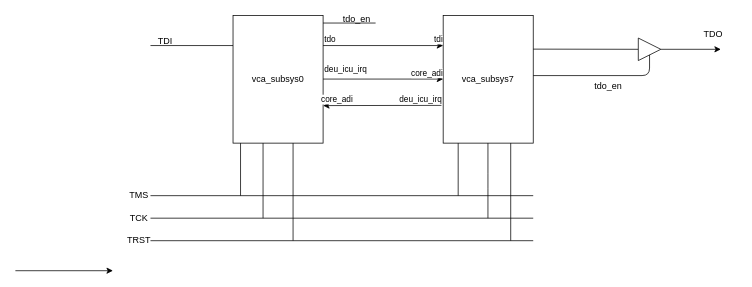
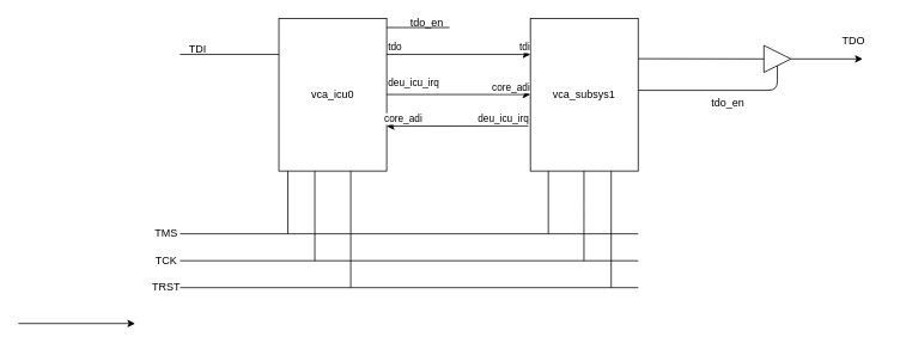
  <mxCell id="0" />
  <mxCell id="1" parent="0" />
- <mxCell id="2" value="vca_subsys0" style="rounded=0;whiteSpace=wrap;html=1;" parent="1" vertex="1"><mxGeometry x="310" y="20" width="120" height="170" as="geometry" /></mxCell>
- <mxCell id="3" value="vca_subsys7" style="rounded=0;whiteSpace=wrap;html=1;" vertex="1" parent="1"><mxGeometry x="590" y="20" width="120" height="170" as="geometry" /></mxCell>
+ <mxCell id="2" value="vca_icu0" style="rounded=0;whiteSpace=wrap;html=1;" parent="1" vertex="1"><mxGeometry x="310" y="20" width="120" height="170" as="geometry" /></mxCell>
+ <mxCell id="3" value="vca_subsys1" style="rounded=0;whiteSpace=wrap;html=1;" vertex="1" parent="1"><mxGeometry x="590" y="20" width="120" height="170" as="geometry" /></mxCell>
  <mxCell id="4" value="" style="endArrow=classic;html=1;" edge="1" parent="1"><mxGeometry width="50" height="50" relative="1" as="geometry"><mxPoint x="20" y="360" as="sourcePoint" /><mxPoint x="150" y="360" as="targetPoint" /></mxGeometry></mxCell>
  <mxCell id="5" value="" style="endArrow=classic;html=1;" edge="1" parent="1"><mxGeometry relative="1" as="geometry"><mxPoint x="430" y="60" as="sourcePoint" /><mxPoint x="590" y="60" as="targetPoint" /></mxGeometry></mxCell>
  <mxCell id="6" value="tdo" style="edgeLabel;resizable=0;html=1;align=left;verticalAlign=bottom;" connectable="0" vertex="1" parent="5"><mxGeometry x="-1" relative="1" as="geometry" /></mxCell>
  <mxCell id="7" value="tdi" style="edgeLabel;resizable=0;html=1;align=right;verticalAlign=bottom;" connectable="0" vertex="1" parent="5"><mxGeometry x="1" relative="1" as="geometry" /></mxCell>
  <mxCell id="8" value="" style="endArrow=classic;html=1;" edge="1" parent="1"><mxGeometry relative="1" as="geometry"><mxPoint x="430" y="104.66" as="sourcePoint" /><mxPoint x="590" y="104.66" as="targetPoint" /></mxGeometry></mxCell>
  <mxCell id="9" value="deu_icu_irq" style="edgeLabel;resizable=0;html=1;align=left;verticalAlign=bottom;" connectable="0" vertex="1" parent="8"><mxGeometry x="-1" relative="1" as="geometry"><mxPoint y="-5" as="offset" /></mxGeometry></mxCell>
  <mxCell id="10" value="core_adi" style="edgeLabel;resizable=0;html=1;align=right;verticalAlign=bottom;" connectable="0" vertex="1" parent="8"><mxGeometry x="1" relative="1" as="geometry" /></mxCell>
  <mxCell id="11" value="" style="endArrow=classic;html=1;exitX=-0.019;exitY=0.704;exitDx=0;exitDy=0;exitPerimeter=0;" edge="1" parent="1" source="3"><mxGeometry relative="1" as="geometry"><mxPoint x="560" y="140" as="sourcePoint" /><mxPoint x="430" y="140" as="targetPoint" /></mxGeometry></mxCell>
  <mxCell id="12" value="deu_icu_irq" style="edgeLabel;resizable=0;html=1;align=left;verticalAlign=bottom;" connectable="0" vertex="1" parent="11"><mxGeometry x="-1" relative="1" as="geometry"><mxPoint x="-58" as="offset" /></mxGeometry></mxCell>
  <mxCell id="13" value="core_adi" style="edgeLabel;resizable=0;html=1;align=right;verticalAlign=bottom;" connectable="0" vertex="1" parent="11"><mxGeometry x="1" relative="1" as="geometry"><mxPoint x="40" as="offset" /></mxGeometry></mxCell>
  <mxCell id="14" value="" style="endArrow=none;html=1;" edge="1" parent="1"><mxGeometry width="50" height="50" relative="1" as="geometry"><mxPoint x="200" y="260" as="sourcePoint" /><mxPoint x="710" y="260" as="targetPoint" /></mxGeometry></mxCell>
  <mxCell id="15" value="" style="endArrow=none;html=1;" edge="1" parent="1"><mxGeometry width="50" height="50" relative="1" as="geometry"><mxPoint x="320" y="260" as="sourcePoint" /><mxPoint x="320" y="190" as="targetPoint" /></mxGeometry></mxCell>
  <mxCell id="16" value="" style="endArrow=none;html=1;" edge="1" parent="1"><mxGeometry width="50" height="50" relative="1" as="geometry"><mxPoint x="610" y="260" as="sourcePoint" /><mxPoint x="610" y="190" as="targetPoint" /></mxGeometry></mxCell>
  <mxCell id="17" value="" style="endArrow=none;html=1;" edge="1" parent="1"><mxGeometry width="50" height="50" relative="1" as="geometry"><mxPoint x="390" y="320" as="sourcePoint" /><mxPoint x="390" y="190" as="targetPoint" /></mxGeometry></mxCell>
  <mxCell id="18" value="TMS" style="text;html=1;strokeColor=none;fillColor=none;align=center;verticalAlign=middle;whiteSpace=wrap;rounded=0;" vertex="1" parent="1"><mxGeometry x="160" y="250" width="50" height="20" as="geometry" /></mxCell>
  <mxCell id="19" value="" style="endArrow=none;html=1;" edge="1" parent="1"><mxGeometry width="50" height="50" relative="1" as="geometry"><mxPoint x="200" y="290" as="sourcePoint" /><mxPoint x="710" y="290" as="targetPoint" /></mxGeometry></mxCell>
  <mxCell id="20" value="" style="endArrow=none;html=1;" edge="1" parent="1"><mxGeometry width="50" height="50" relative="1" as="geometry"><mxPoint x="200" y="320" as="sourcePoint" /><mxPoint x="710" y="320" as="targetPoint" /></mxGeometry></mxCell>
  <mxCell id="21" value="" style="endArrow=none;html=1;" edge="1" parent="1"><mxGeometry width="50" height="50" relative="1" as="geometry"><mxPoint x="350" y="290" as="sourcePoint" /><mxPoint x="350" y="190" as="targetPoint" /></mxGeometry></mxCell>
  <mxCell id="22" value="" style="endArrow=none;html=1;" edge="1" parent="1"><mxGeometry width="50" height="50" relative="1" as="geometry"><mxPoint x="680" y="320" as="sourcePoint" /><mxPoint x="680" y="190" as="targetPoint" /></mxGeometry></mxCell>
  <mxCell id="23" value="" style="endArrow=none;html=1;" edge="1" parent="1"><mxGeometry width="50" height="50" relative="1" as="geometry"><mxPoint x="649.66" y="290" as="sourcePoint" /><mxPoint x="649.66" y="190" as="targetPoint" /><Array as="points"><mxPoint x="649.66" y="240" /></Array></mxGeometry></mxCell>
  <mxCell id="24" value="TCK" style="text;html=1;strokeColor=none;fillColor=none;align=center;verticalAlign=middle;whiteSpace=wrap;rounded=0;" vertex="1" parent="1"><mxGeometry x="160" y="280" width="50" height="20" as="geometry" /></mxCell>
  <mxCell id="25" value="TRST" style="text;html=1;strokeColor=none;fillColor=none;align=center;verticalAlign=middle;whiteSpace=wrap;rounded=0;" vertex="1" parent="1"><mxGeometry x="160" y="310" width="50" height="20" as="geometry" /></mxCell>
  <mxCell id="26" value="" style="endArrow=none;html=1;" edge="1" parent="1"><mxGeometry width="50" height="50" relative="1" as="geometry"><mxPoint x="200" y="60" as="sourcePoint" /><mxPoint x="310" y="60" as="targetPoint" /></mxGeometry></mxCell>
  <mxCell id="27" value="TDI" style="text;html=1;strokeColor=none;fillColor=none;align=center;verticalAlign=middle;whiteSpace=wrap;rounded=0;" vertex="1" parent="1"><mxGeometry x="190" y="40" width="60" height="30" as="geometry" /></mxCell>
  <mxCell id="28" value="" style="endArrow=none;html=1;entryX=0;entryY=0.5;entryDx=0;entryDy=0;" edge="1" parent="1" target="31"><mxGeometry width="50" height="50" relative="1" as="geometry"><mxPoint x="710" y="64.76" as="sourcePoint" /><mxPoint x="820" y="64.76" as="targetPoint" /></mxGeometry></mxCell>
  <mxCell id="29" value="TDO" style="text;html=1;strokeColor=none;fillColor=none;align=center;verticalAlign=middle;whiteSpace=wrap;rounded=0;" vertex="1" parent="1"><mxGeometry x="920" y="30" width="60" height="30" as="geometry" /></mxCell>
  <mxCell id="30" style="edgeStyle=none;html=1;" edge="1" parent="1" source="31"><mxGeometry relative="1" as="geometry"><mxPoint x="960" y="65" as="targetPoint" /></mxGeometry></mxCell>
  <mxCell id="31" value="" style="triangle;whiteSpace=wrap;html=1;" vertex="1" parent="1"><mxGeometry x="850" y="50" width="30" height="30" as="geometry" /></mxCell>
  <mxCell id="32" value="" style="endArrow=none;html=1;entryX=0.5;entryY=1;entryDx=0;entryDy=0;" edge="1" parent="1" target="31"><mxGeometry width="50" height="50" relative="1" as="geometry"><mxPoint x="710" y="100" as="sourcePoint" /><mxPoint x="830" y="100" as="targetPoint" /><Array as="points"><mxPoint x="865" y="100" /></Array></mxGeometry></mxCell>
  <mxCell id="33" value="tdo_en" style="text;html=1;strokeColor=none;fillColor=none;align=center;verticalAlign=middle;whiteSpace=wrap;rounded=0;" vertex="1" parent="1"><mxGeometry x="780" y="100" width="60" height="30" as="geometry" /></mxCell>
  <mxCell id="34" value="" style="endArrow=none;html=1;" edge="1" parent="1"><mxGeometry width="50" height="50" relative="1" as="geometry"><mxPoint x="430" y="30" as="sourcePoint" /><mxPoint x="500" y="30" as="targetPoint" /></mxGeometry></mxCell>
  <mxCell id="35" value="tdo_en" style="text;html=1;strokeColor=none;fillColor=none;align=center;verticalAlign=middle;whiteSpace=wrap;rounded=0;" vertex="1" parent="1"><mxGeometry x="450" y="20" width="50" height="10" as="geometry" /></mxCell>
